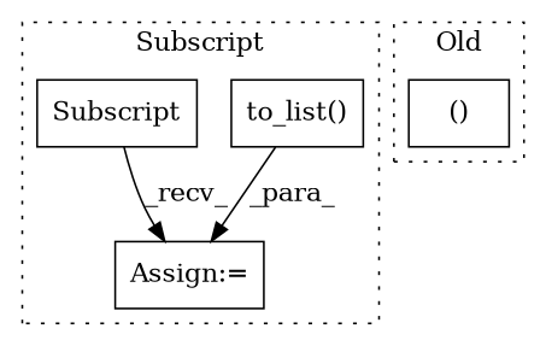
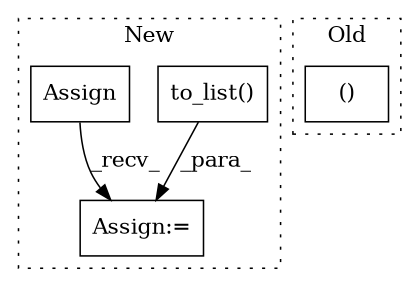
  digraph {
    node [shape=box]
    n1 [a=75 l=51 label="to_list()" s=2233]
    n2 [a=68 l=3 label="Assign:=" s=2294]
-   n3 [a=63 l="41,0" label=Subscript s="2233,0"]
+   n3 [a=63 l="41,0" label=Assign s="2233,0"]
    n4 [a=54 l=9 label="()" s=2278]
    subgraph cluster_1 {
-     label=Subscript
+     label=New
      style=dotted
      n1
      n2
      n3
    }
    subgraph cluster_2 {
      label=Old
      style=dotted
      n4
    }
    n1 -> n2 [label=_para_]
    n3 -> n2 [label=_recv_]
  }
